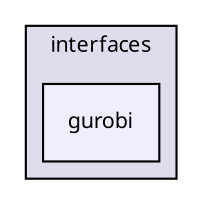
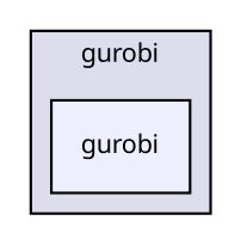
  digraph {
    compound=true
    rankdir=LR
    n1 [fillcolor="#eeeeff" fontname="FreeSans.ttf" fontsize=10 label=gurobi pencolor=black shape=box style=filled]
    subgraph cluster_1 {
      bgcolor="#ddddee"
      fontname="FreeSans.ttf"
      fontsize=10
-     label=interfaces
+     label=gurobi
      pencolor=black
      n1
    }
  }
